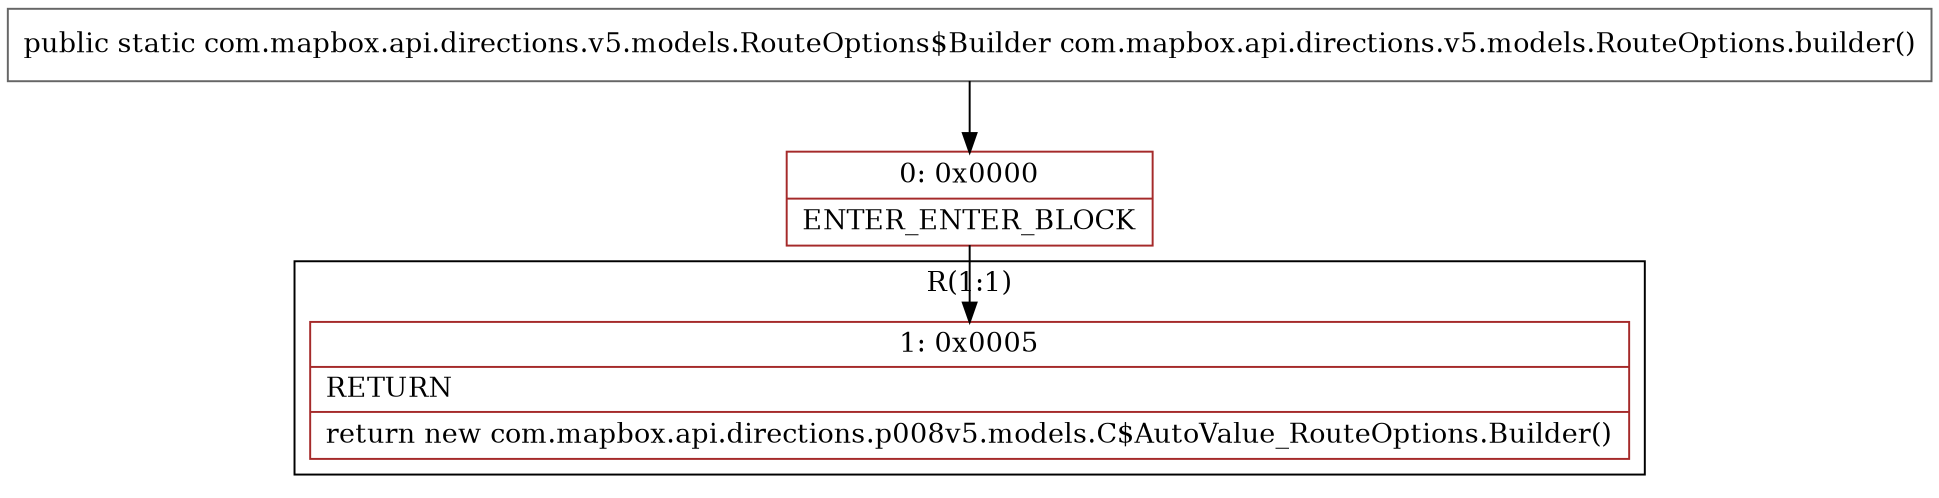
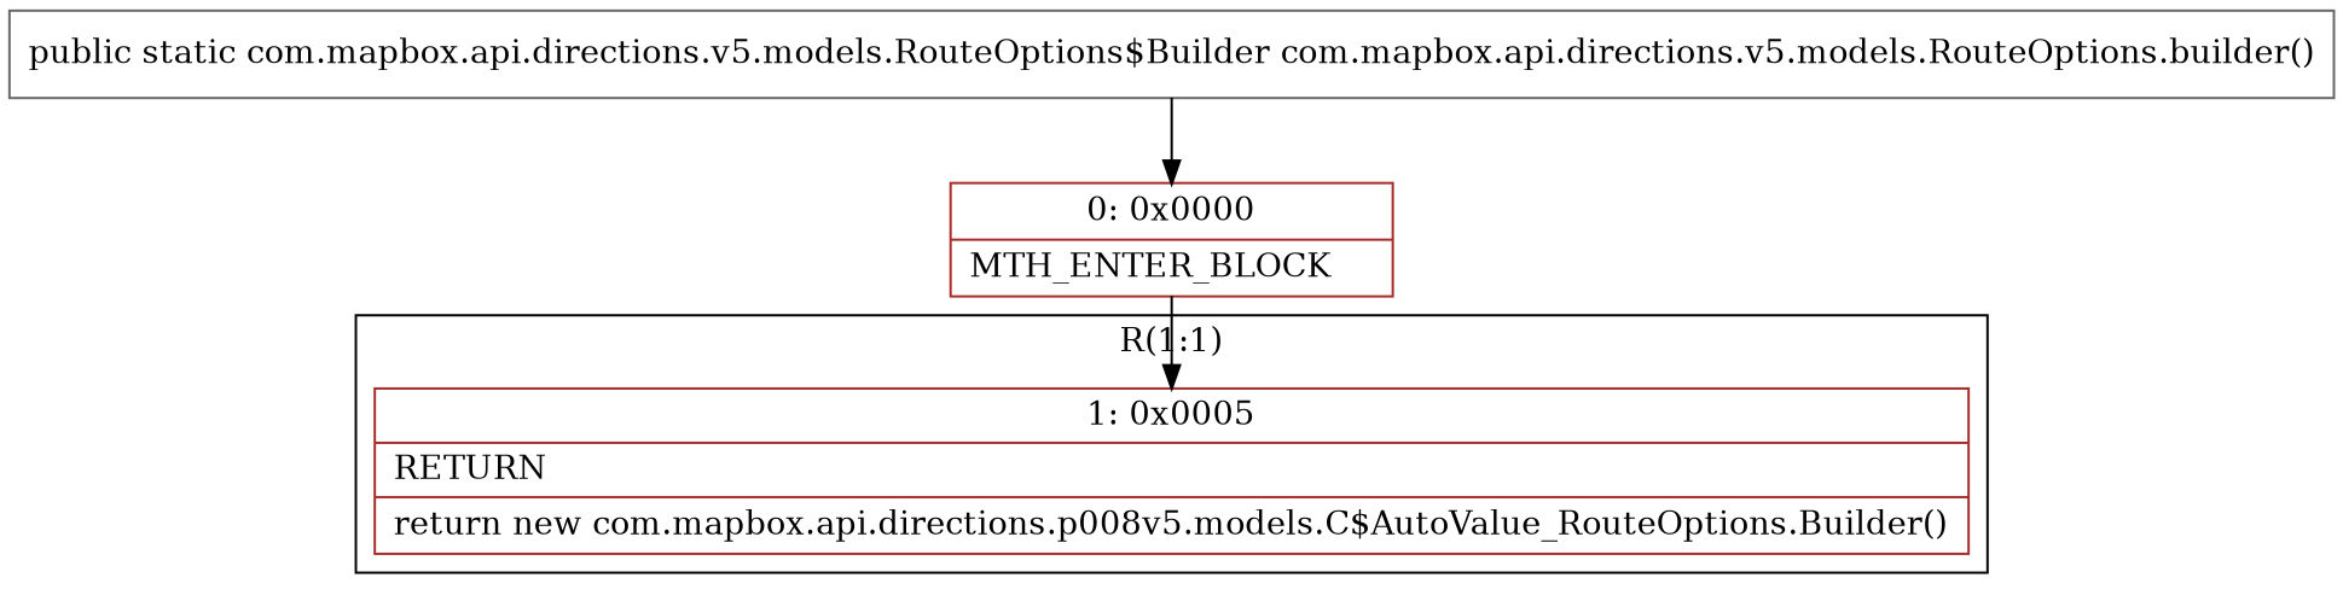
  digraph {
    node [color=brown shape=record]
    n1 [label="{1\:\ 0x0005|RETURN\l|return new com.mapbox.api.directions.p008v5.models.C$AutoValue_RouteOptions.Builder()\l}"]
-   n2 [label="{0\:\ 0x0000|ENTER_ENTER_BLOCK\l}"]
+   n2 [label="{0\:\ 0x0000|MTH_ENTER_BLOCK\l}"]
    n3 [label="{public static com.mapbox.api.directions.v5.models.RouteOptions$Builder com.mapbox.api.directions.v5.models.RouteOptions.builder() }" color=gray40]
    subgraph cluster_1 {
      label="R(1:1)"
      n1
    }
    n2 -> n1
    n3 -> n2
  }
